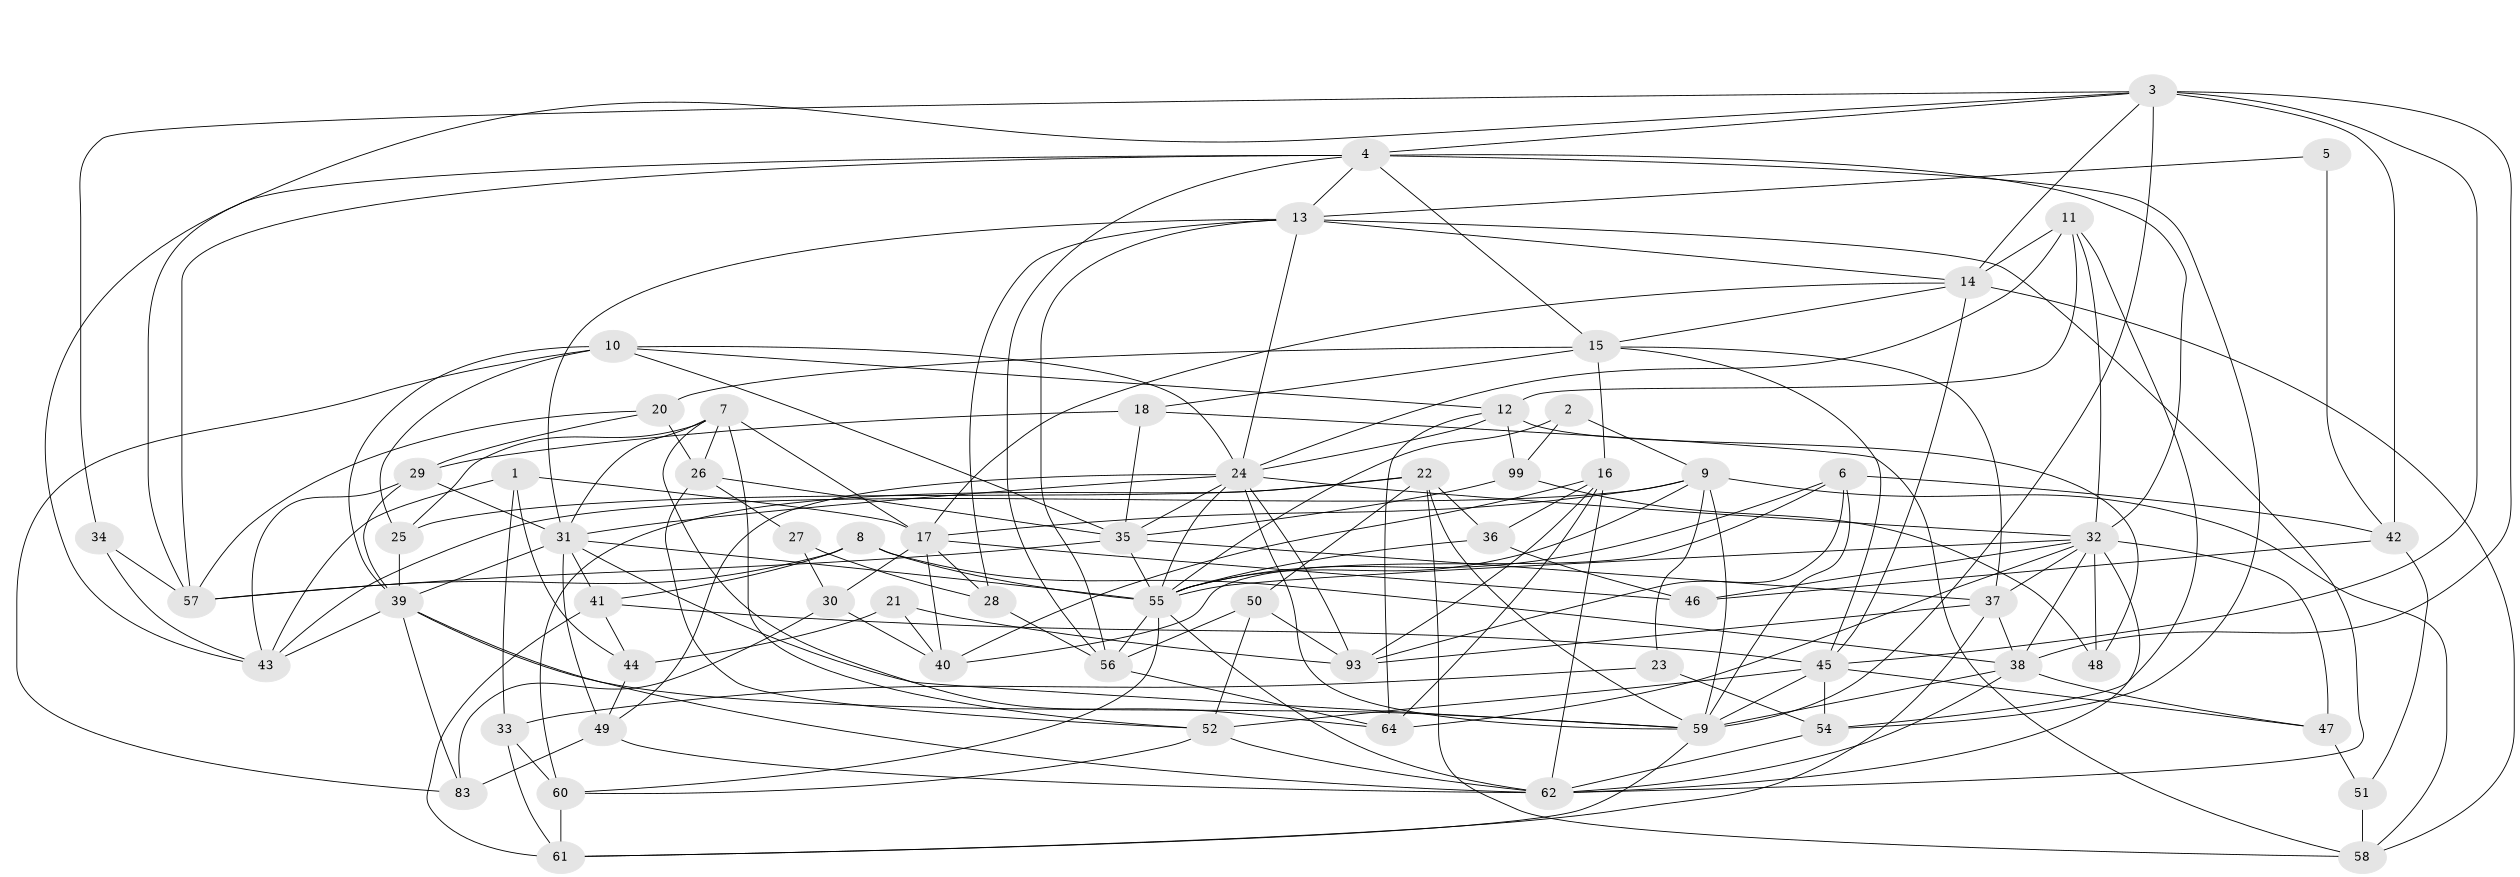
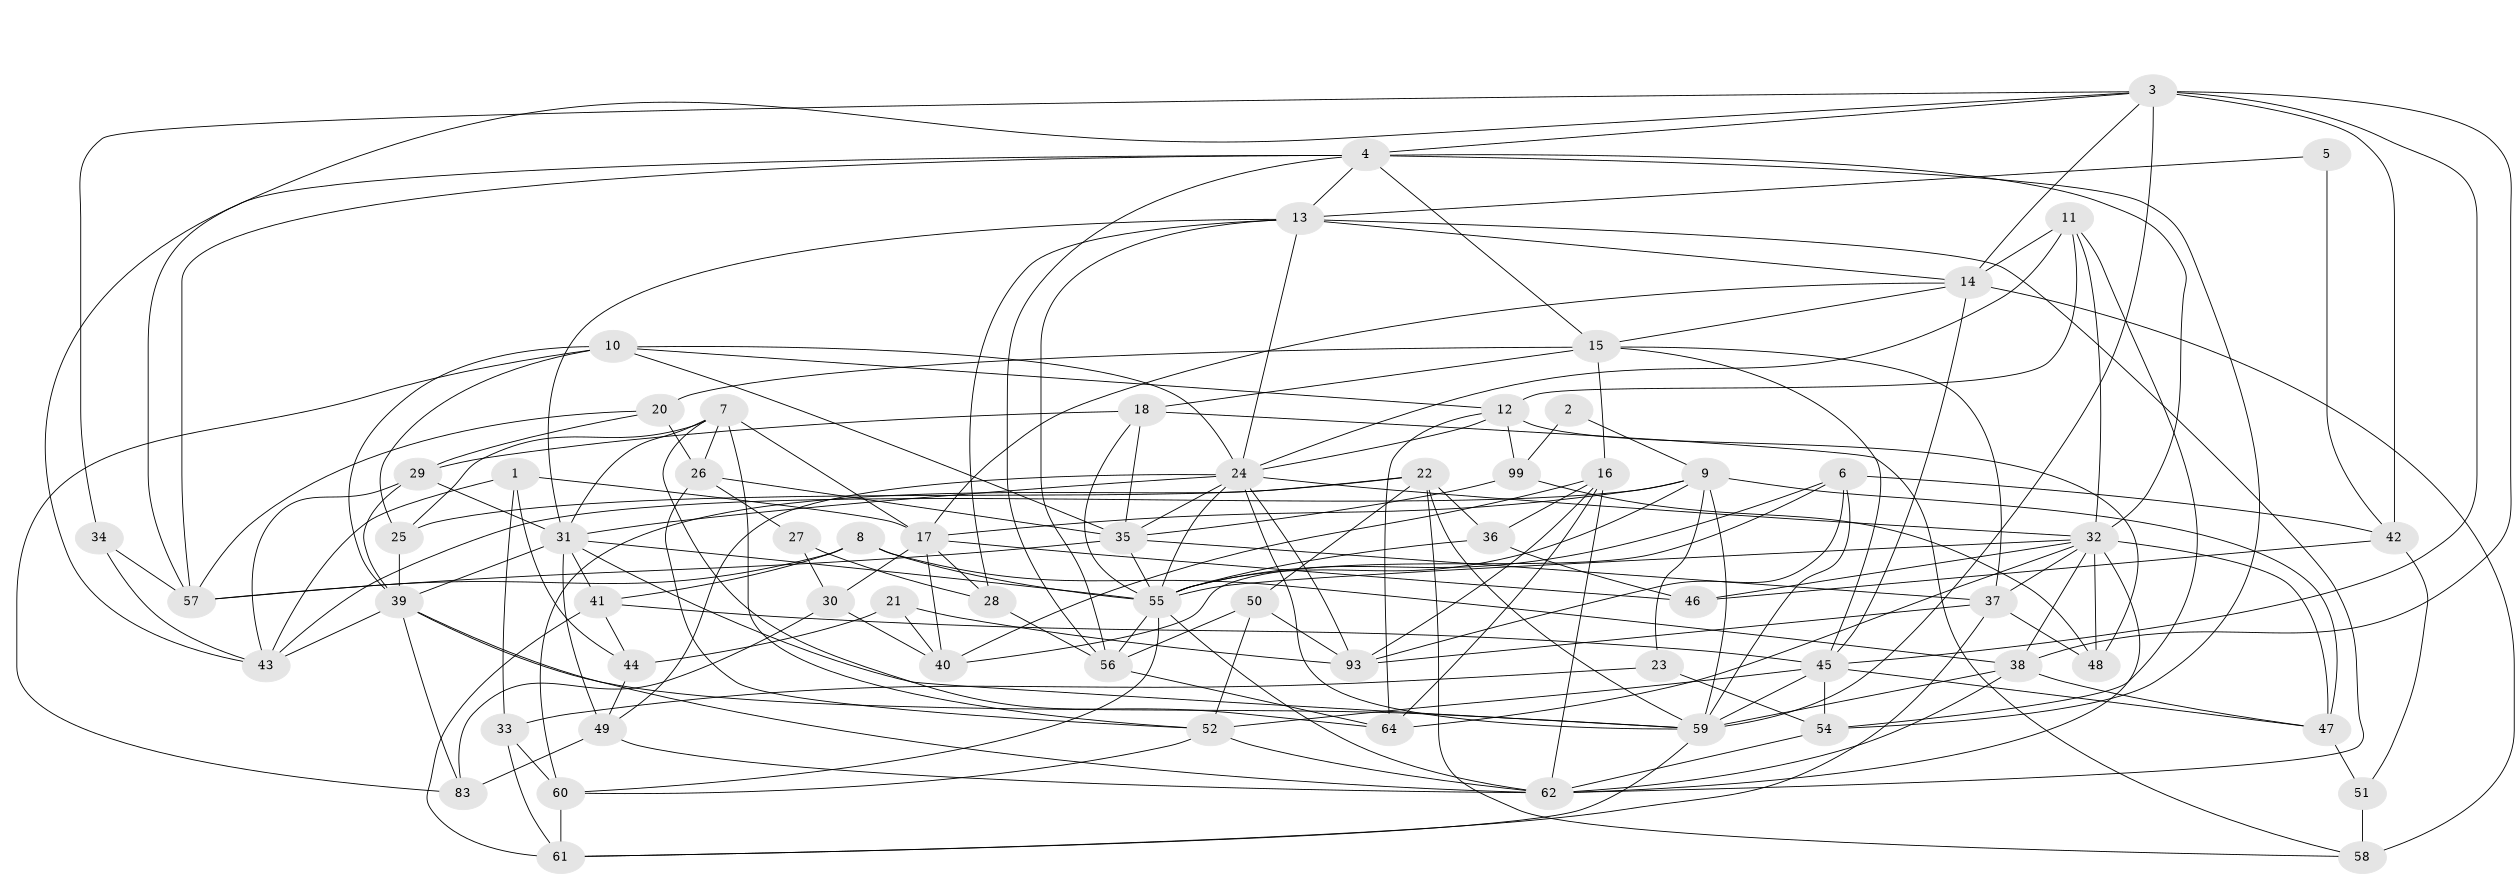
  graph {
    node [color=gray90 style=filled]
    edge [weight=1.0]
    1
    17
    33
    43
    44
    40
    28
    30
    46
    60
    61
    49
    2
    9
    n15 [label=99]
    55
    59
    23
    58
    35
    48
    56
    62
    3
    4
    14
    34
    38
    42
    45
    57
    13
    15
    32
    54
    47
    51
    52
    31
    24
    16
    18
    20
    37
    64
    5
    6
    n48 [label=93]
    7
    25
    26
    39
    27
    41
    8
    10
    12
    n58 [label=83]
    11
    36
    29
    21
    22
    50
    1 -- 17
    1 -- 33
    1 -- 43
    1 -- 44
    17 -- 40
    17 -- 28
    17 -- 30
    17 -- 46
    33 -- 60 [weight=2.0]
    33 -- 61
    44 -- 49
    28 -- 56
    30 -- 40
    30 -- n58
    60 -- 61
    49 -- 62
    49 -- n58
    2 -- 9
    2 -- n15
-   2 -- 55
+   18 -- 55
    9 -- 17
    9 -- 43
    9 -- 55
    9 -- 59
    9 -- 23
-   9 -- 58
+   9 -- 47
    n15 -- 35
    n15 -- 48
    55 -- 60
    55 -- 56
    55 -- 62
    59 -- 61
    23 -- 33
    23 -- 54
    35 -- 55
    35 -- 57
    35 -- 37
    56 -- 64
    3 -- 59
    3 -- 4
    3 -- 14
    3 -- 34
    3 -- 38
    3 -- 42
    3 -- 45
    3 -- 57
    4 -- 43
    4 -- 56
    4 -- 57
    4 -- 13
    4 -- 15
    4 -- 32
    4 -- 54
    14 -- 17
    14 -- 58
    14 -- 45
    14 -- 15
    34 -- 43
    34 -- 57
    38 -- 59
    38 -- 62
    38 -- 47
    42 -- 46
    42 -- 51
    45 -- 59
    45 -- 54
    45 -- 47
    45 -- 52
    13 -- 28
    13 -- 56
    13 -- 62
    13 -- 14
    13 -- 31
    13 -- 24
    15 -- 45
    15 -- 16
    15 -- 18
    15 -- 20 [weight=2.0]
    15 -- 37
    32 -- 46
    32 -- 55 [weight=2.0]
    32 -- 48
    32 -- 62
    32 -- 38 [weight=2.0]
    32 -- 47
    32 -- 37
    32 -- 64
    54 -- 62
    47 -- 51
    51 -- 58
    52 -- 60
    52 -- 62
    31 -- 49
    31 -- 55
    31 -- 59
    31 -- 39
    31 -- 41
    24 -- 49
    24 -- 55
    24 -- 59
    24 -- 35
    24 -- 32
    24 -- 31
    24 -- n48
    16 -- 40
    16 -- 62
    16 -- 64
    16 -- n48
    16 -- 36
    18 -- 58
    18 -- 35
    18 -- 29
    20 -- 57
    20 -- 26
    20 -- 29
    37 -- 61
-   37 -- 38
+   37 -- 48
    37 -- n48
    5 -- 42
    5 -- 13
    6 -- 40
    6 -- 55
    6 -- 59
    6 -- 42
    6 -- n48
    7 -- 17 [weight=2.0]
    7 -- 52
    7 -- 31
    7 -- 64
    7 -- 25
    7 -- 26
    25 -- 39
    26 -- 35
    26 -- 52
    26 -- 27
    39 -- 43
    39 -- 59
    39 -- 62 [weight=2.0]
    39 -- n58
    27 -- 28
    27 -- 30
    41 -- 44
    41 -- 61
    41 -- 45
    8 -- 55
    8 -- 38
    8 -- 57
    8 -- 41
    10 -- 35
    10 -- 24
    10 -- 25
    10 -- 39
    10 -- 12
    10 -- n58
    12 -- n15
    12 -- 48
    12 -- 24
    12 -- 64
    11 -- 14
    11 -- 32
    11 -- 54
    11 -- 24
    11 -- 12
    36 -- 46
    36 -- 55
    29 -- 43
    29 -- 31
    29 -- 39 [weight=2.0]
    21 -- 44
    21 -- 40
    21 -- n48
    22 -- 60
    22 -- 59
    22 -- 58
    22 -- 25
    22 -- 36
    22 -- 50
    50 -- 56
    50 -- 52
    50 -- n48
  }
